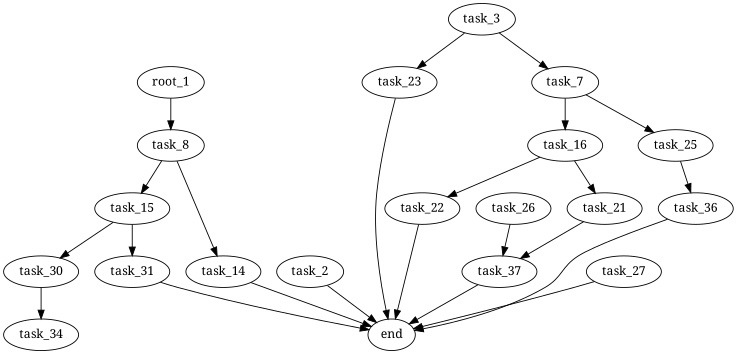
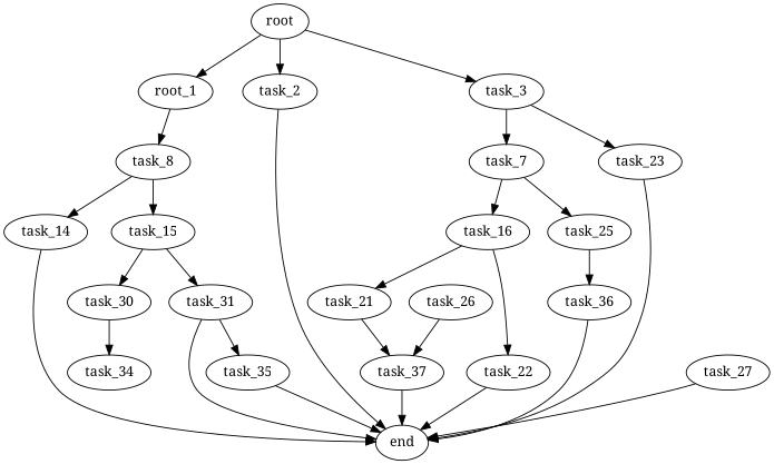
  digraph {
    fontname="Noto Serif"
    node [fontname="Noto Serif"]
    edge [fontname="Noto Serif"]
    n1 [label=root_1]
+   root
    task_2
    task_3
    task_8
    end
    task_7
    task_23
    task_14
    task_15
    task_16
    task_25
    task_21
    task_22
    task_36
    task_27
    task_30
    task_31
    task_34
+   task_35
    task_37
    task_26
    n1 -> task_8
+   root -> n1
+   root -> task_2
+   root -> task_3
    task_2 -> end
    task_3 -> task_7
    task_3 -> task_23
    task_8 -> task_14
    task_8 -> task_15
    task_7 -> task_16
    task_7 -> task_25
    task_23 -> end
    task_14 -> end
    task_15 -> task_30
    task_15 -> task_31
    task_16 -> task_21
    task_16 -> task_22
    task_25 -> task_36
    task_21 -> task_37
    task_22 -> end
    task_36 -> end
    task_27 -> end
    task_30 -> task_34
    task_31 -> end
+   task_31 -> task_35
+   task_35 -> end
    task_37 -> end
    task_26 -> task_37
  }
